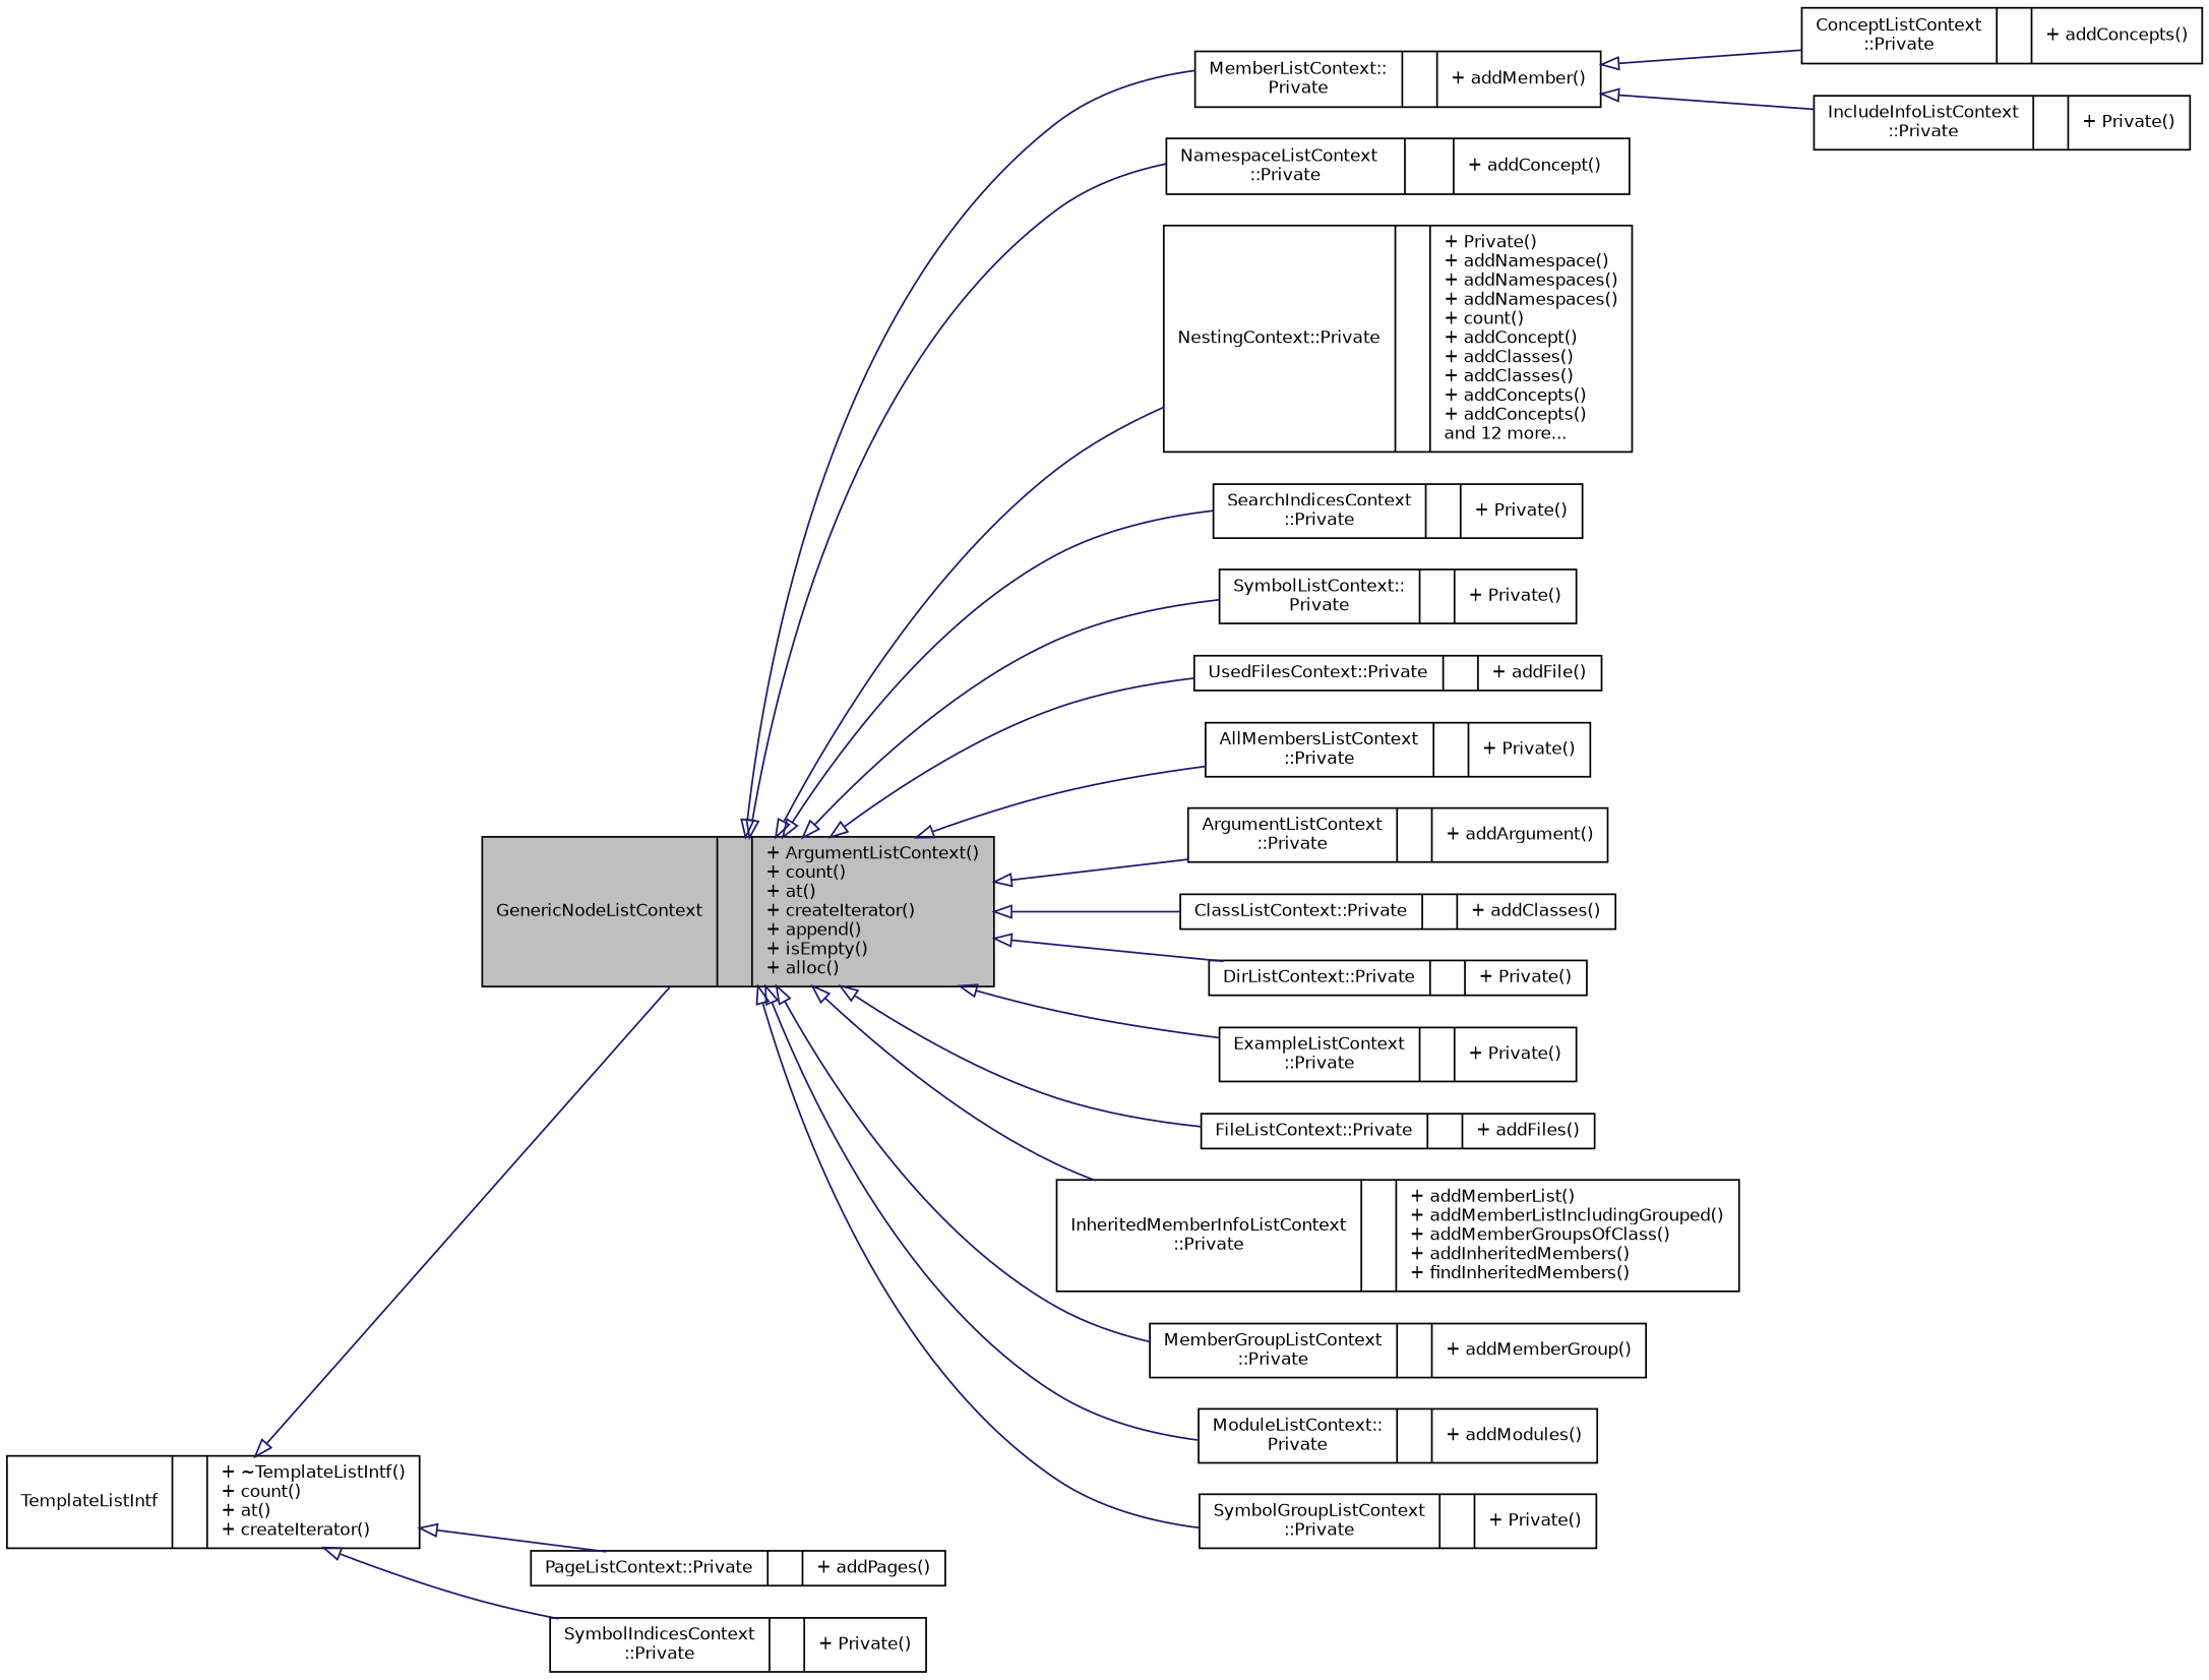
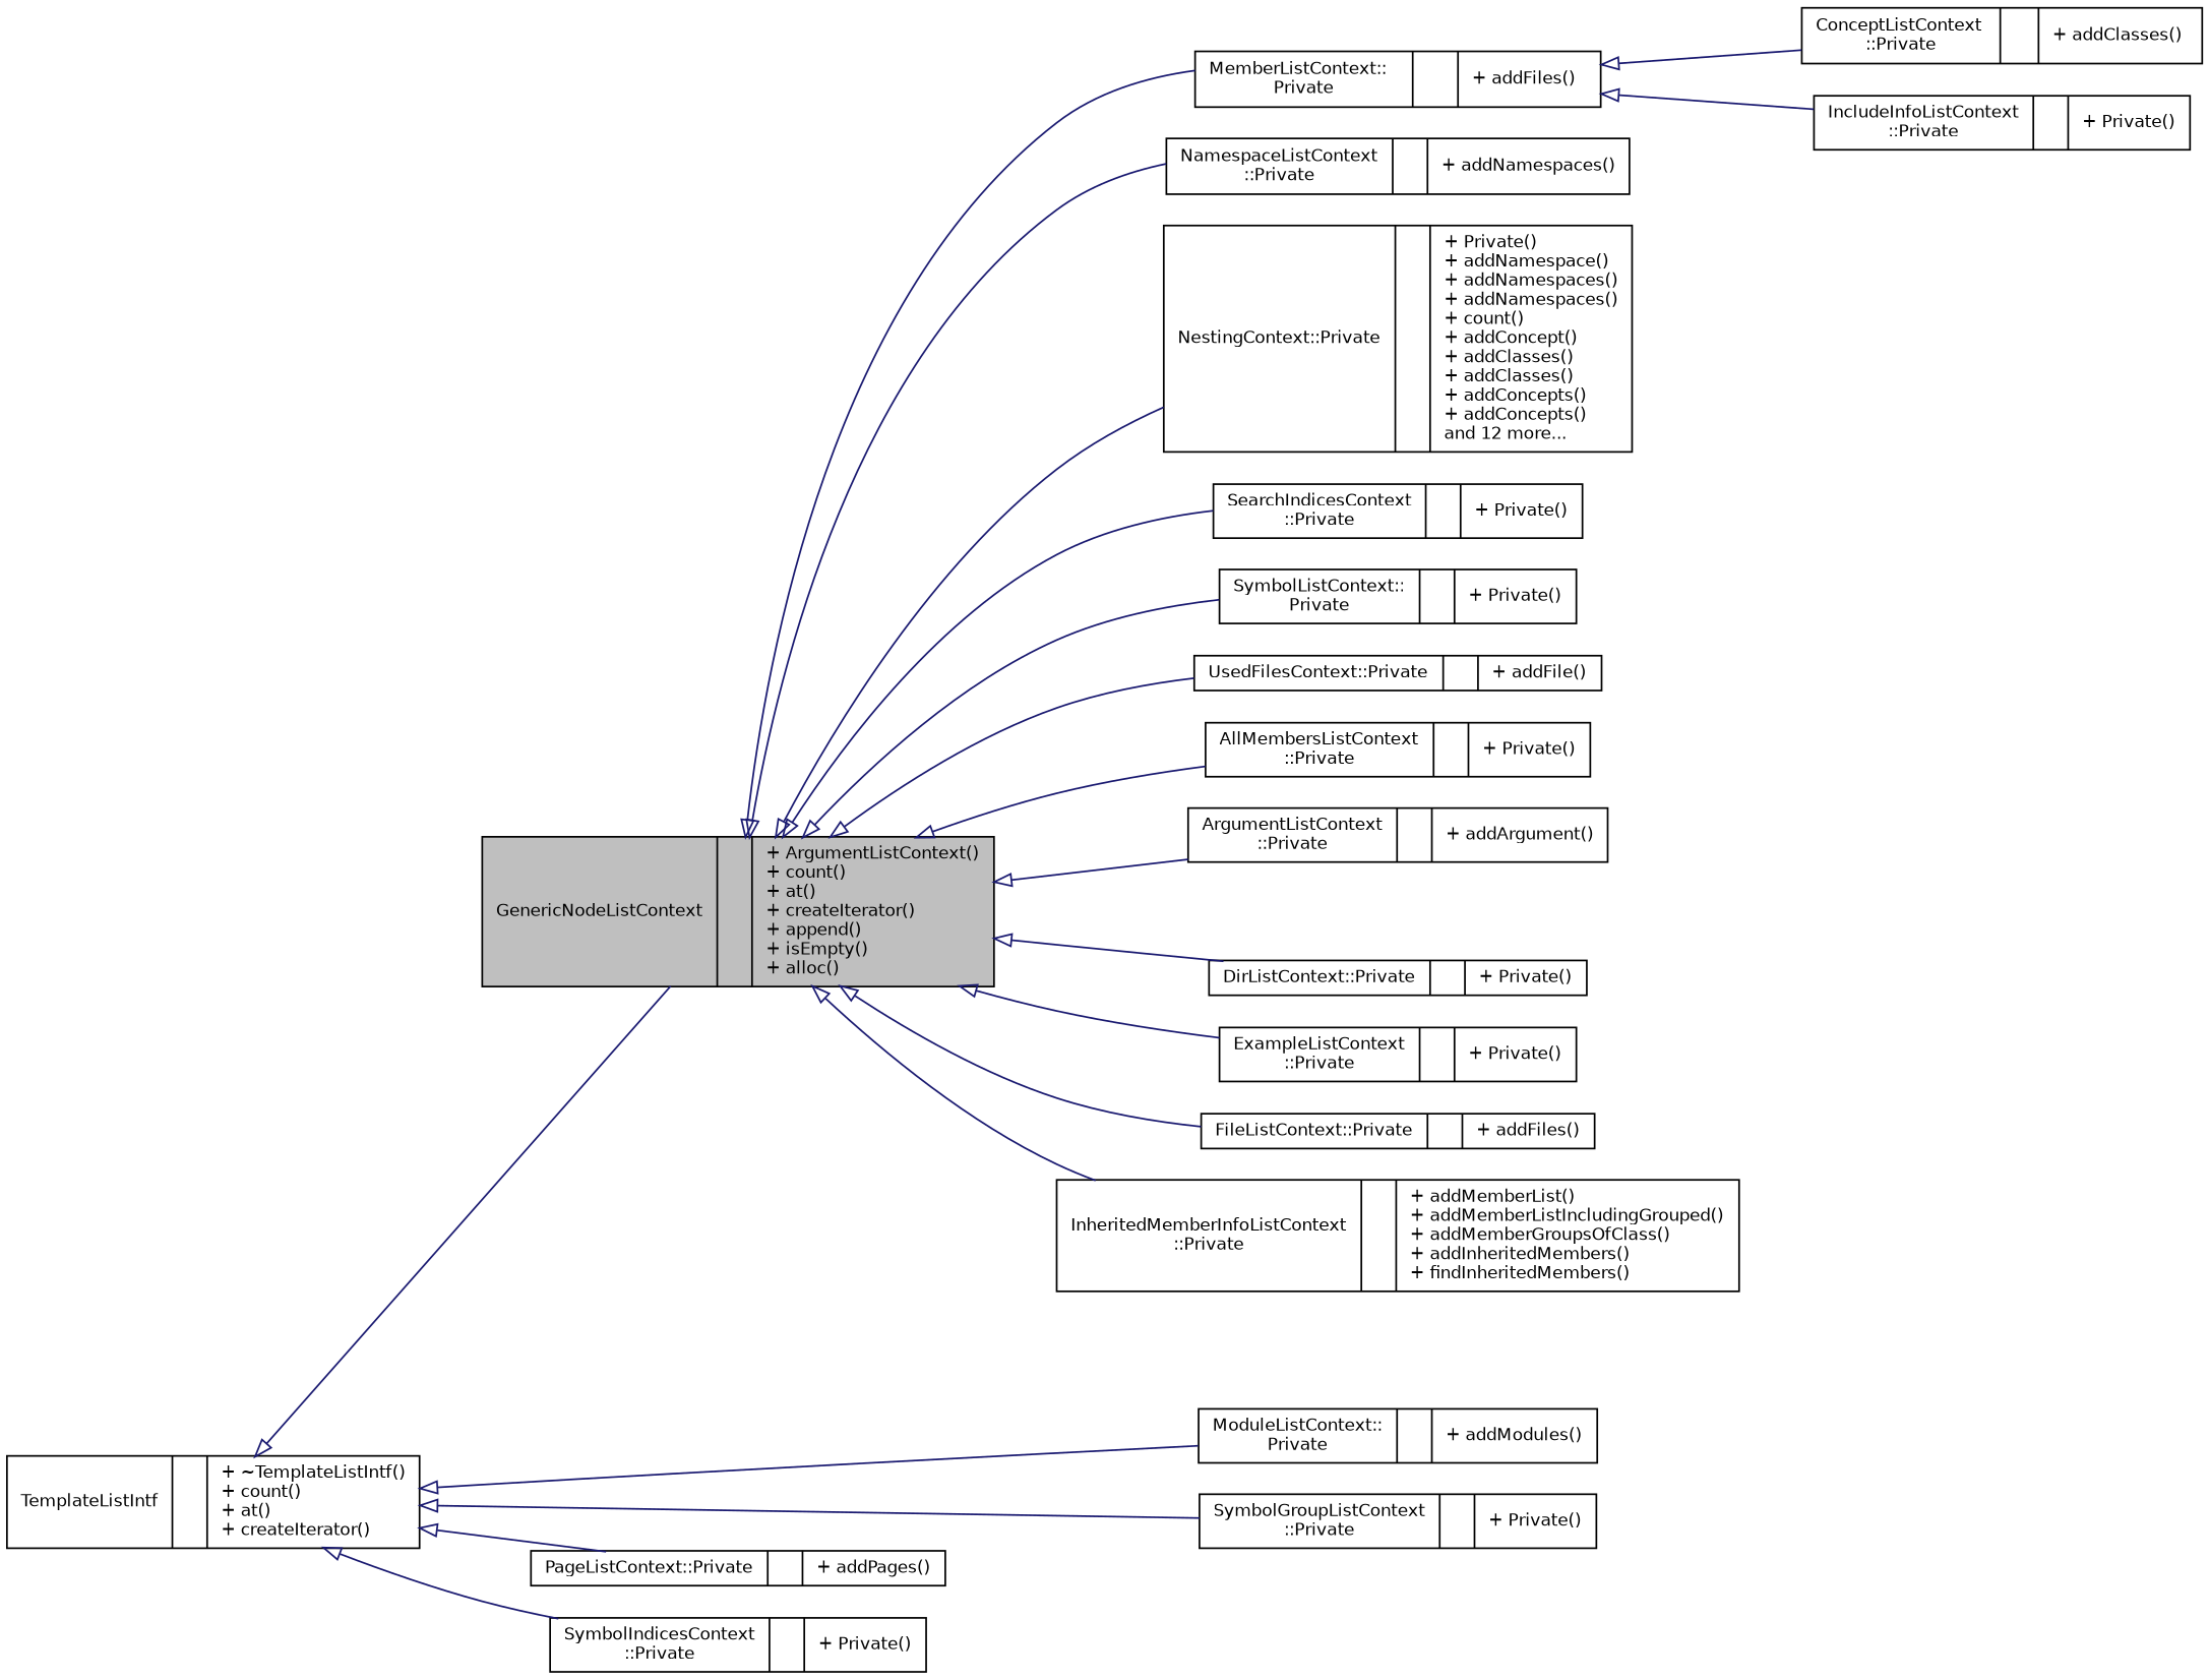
  digraph {
    rankdir=LR
    node [color=black fillcolor=white fontname=Helvetica fontsize=10 shape=record style=filled]
    edge [arrowtail=onormal color=midnightblue dir=back fontname=Helvetica fontsize=10 labelfontname=Helvetica labelfontsize=10 style=solid]
    n1 [fillcolor=grey75 fontcolor=black height=0.2 label="{GenericNodeListContext\n||+ ArgumentListContext()\l+ count()\l+ at()\l+ createIterator()\l+ append()\l+ isEmpty()\l+ alloc()\l}" width=0.4]
    n2 [height=0.2 label="{AllMembersListContext\l::Private\n||+ Private()\l}" width=0.4]
    n3 [height=0.2 label="{ArgumentListContext\l::Private\n||+ addArgument()\l}" width=0.4]
-   n4 [height=0.2 label="{ClassListContext::Private\n||+ addClasses()\l}" width=0.4]
    n5 [height=0.2 label="{DirListContext::Private\n||+ Private()\l}" width=0.4]
    n6 [height=0.2 label="{ExampleListContext\l::Private\n||+ Private()\l}" width=0.4]
    n7 [height=0.2 label="{FileListContext::Private\n||+ addFiles()\l}" width=0.4]
    n8 [height=0.2 label="{InheritedMemberInfoListContext\l::Private\n||+ addMemberList()\l+ addMemberListIncludingGrouped()\l+ addMemberGroupsOfClass()\l+ addInheritedMembers()\l+ findInheritedMembers()\l}" width=0.4]
-   n9 [height=0.2 label="{MemberGroupListContext\l::Private\n||+ addMemberGroup()\l}" width=0.4]
-   n10 [height=0.2 label="{MemberListContext::\lPrivate\n||+ addMember()\l}" width=0.4]
+   n10 [height=0.2 label="{MemberListContext::\lPrivate\n||+ addFiles()\l}" width=0.4]
    n11 [height=0.2 label="{ModuleListContext::\lPrivate\n||+ addModules()\l}" width=0.4]
-   n12 [height=0.2 label="{NamespaceListContext\l::Private\n||+ addConcept()\l}" width=0.4]
+   n12 [height=0.2 label="{NamespaceListContext\l::Private\n||+ addNamespaces()\l}" width=0.4]
    n13 [height=0.2 label="{NestingContext::Private\n||+ Private()\l+ addNamespace()\l+ addNamespaces()\l+ addNamespaces()\l+ count()\l+ addConcept()\l+ addClasses()\l+ addClasses()\l+ addConcepts()\l+ addConcepts()\land 12 more...\l}" width=0.4]
    n14 [height=0.2 label="{SearchIndicesContext\l::Private\n||+ Private()\l}" width=0.4]
    n15 [height=0.2 label="{SymbolGroupListContext\l::Private\n||+ Private()\l}" width=0.4]
    n16 [height=0.2 label="{SymbolListContext::\lPrivate\n||+ Private()\l}" width=0.4]
    n17 [height=0.2 label="{UsedFilesContext::Private\n||+ addFile()\l}" width=0.4]
-   n18 [height=0.2 label="{ConceptListContext\l::Private\n||+ addConcepts()\l}" width=0.4]
+   n18 [height=0.2 label="{ConceptListContext\l::Private\n||+ addClasses()\l}" width=0.4]
    n19 [height=0.2 label="{IncludeInfoListContext\l::Private\n||+ Private()\l}" width=0.4]
    n20 [height=0.2 label="{PageListContext::Private\n||+ addPages()\l}" width=0.4]
    n21 [height=0.2 label="{SymbolIndicesContext\l::Private\n||+ Private()\l}" width=0.4]
    n22 [height=0.2 label="{TemplateListIntf\n||+ ~TemplateListIntf()\l+ count()\l+ at()\l+ createIterator()\l}" width=0.4]
    n1 -> n2
    n1 -> n3
-   n1 -> n4
    n1 -> n5
    n1 -> n6
    n1 -> n7
    n1 -> n8
-   n1 -> n9
    n1 -> n10
-   n1 -> n11
+   n22 -> n11
    n1 -> n12
    n1 -> n13
    n1 -> n14
-   n1 -> n15
+   n22 -> n15
    n1 -> n16
    n1 -> n17
    n10 -> n18
    n10 -> n19
    n22 -> n1
    n22 -> n20
    n22 -> n21
  }
